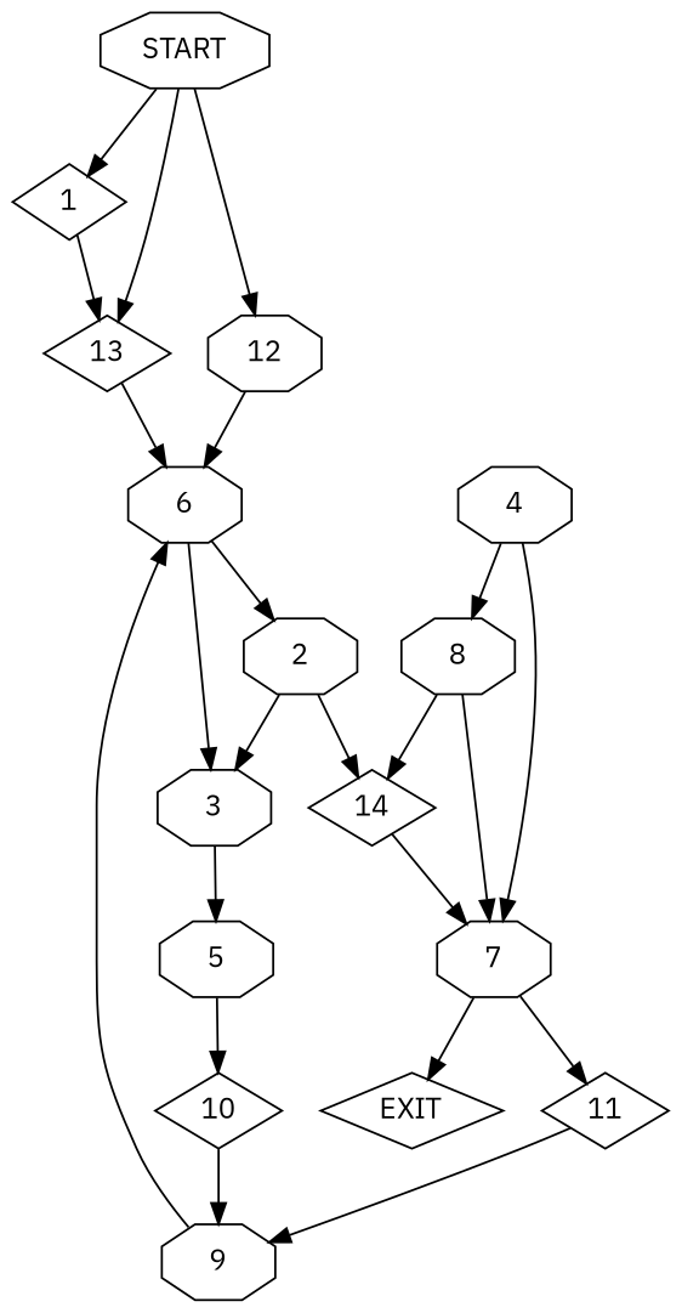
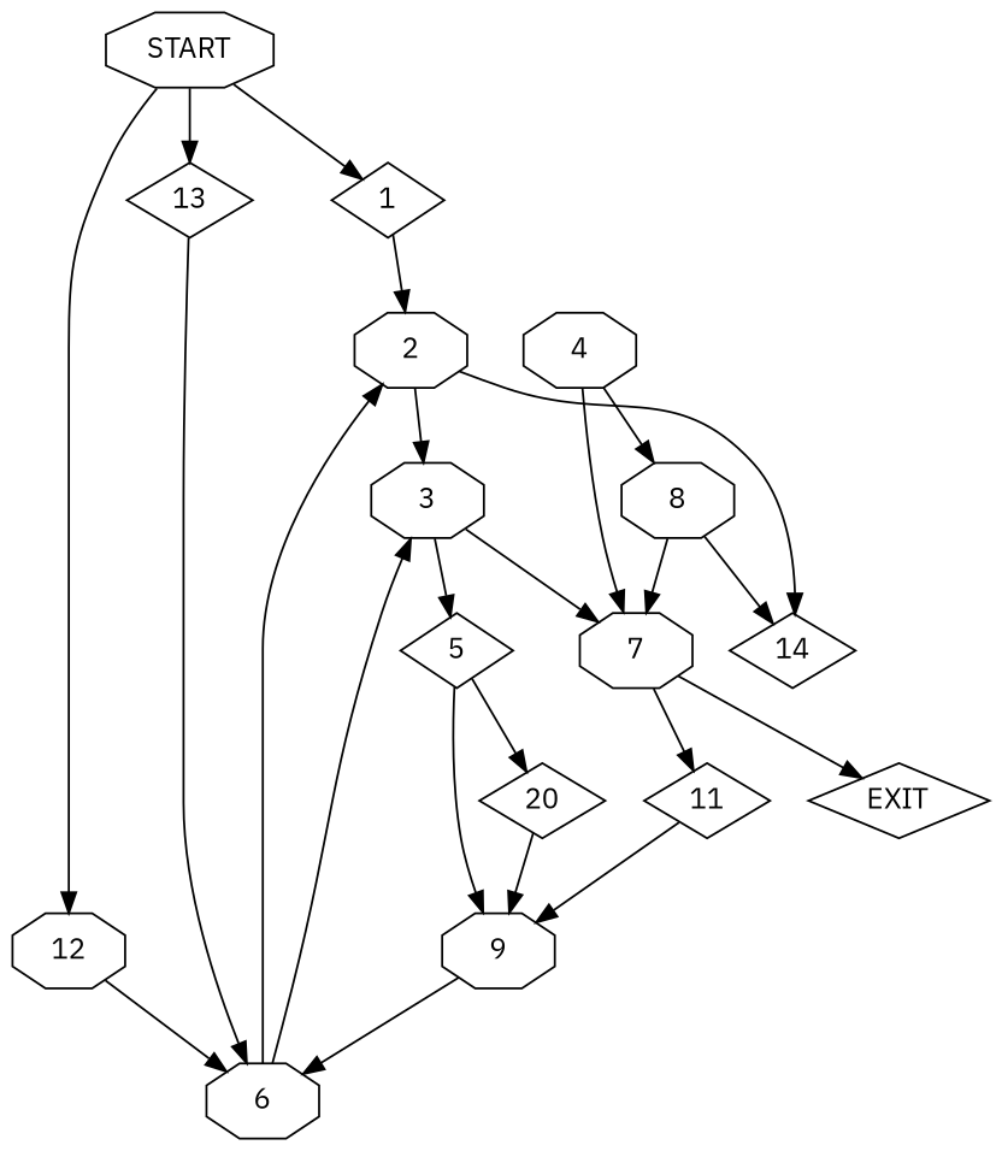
  digraph {
    fontname="IBM Plex Sans"
    node [fontname="IBM Plex Sans" shape=octagon]
    edge [fontname="IBM Plex Sans"]
    n1 [label=START]
    1 [shape=diamond]
    12
    13 [shape=diamond]
    2
    6
    n7 [label=EXIT shape=diamond]
    3
    14 [shape=diamond]
-   5
+   5 [shape=diamond]
    4
    7
    8
    9
-   10 [shape=diamond]
+   10 [shape=diamond label=20]
    11 [shape=diamond]
    n1 -> 1
    n1 -> 12
    n1 -> 13
-   1 -> 13
+   1 -> 2
    12 -> 6
    13 -> 6
    2 -> 3
    2 -> 14
    6 -> 2
    6 -> 3
    3 -> 5
-   14 -> 7
+   3 -> 7
+   5 -> 9
    5 -> 10
    4 -> 7
    4 -> 8
    7 -> n7
    7 -> 11
    8 -> 14
    8 -> 7
    9 -> 6
    10 -> 9
    11 -> 9
  }
